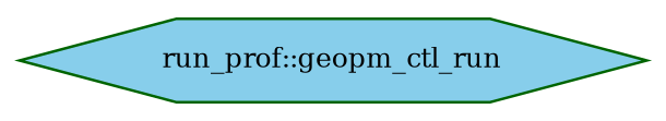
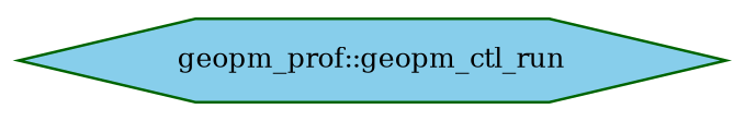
  digraph {
    rankdir=LR
    fontname="DejaVu Serif"
-   n1 [color=darkgreen fillcolor=skyblue fontname="DejaVu Serif" fontsize=10 height=0.2 label="run_prof::geopm_ctl_run" shape=hexagon style=filled width=0.4]
+   n1 [color=darkgreen fillcolor=skyblue fontname="DejaVu Serif" fontsize=10 height=0.2 label="geopm_prof::geopm_ctl_run" shape=hexagon style=filled width=0.4]
  }
